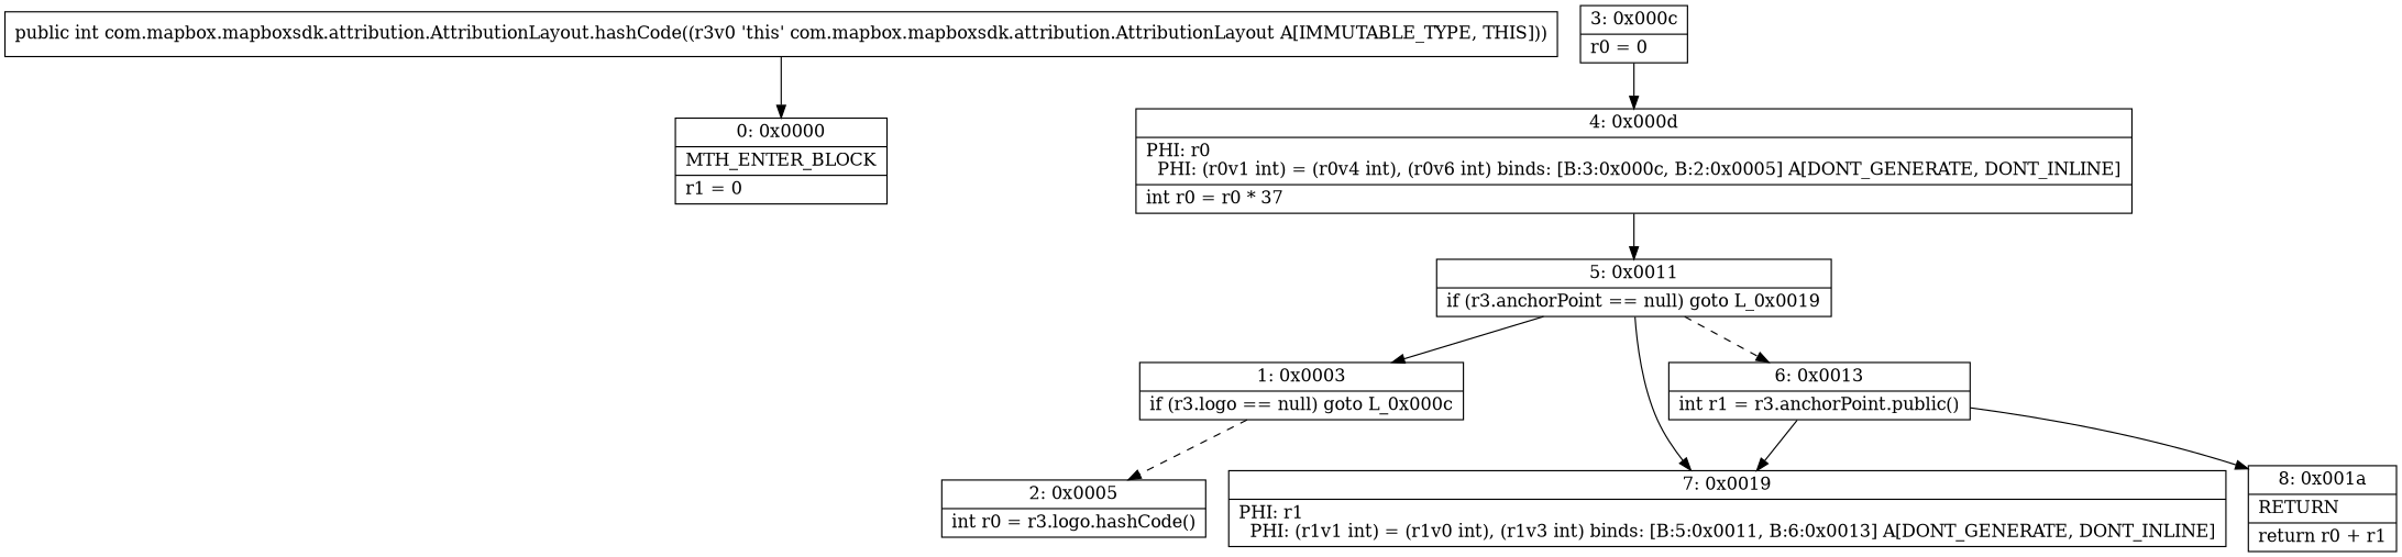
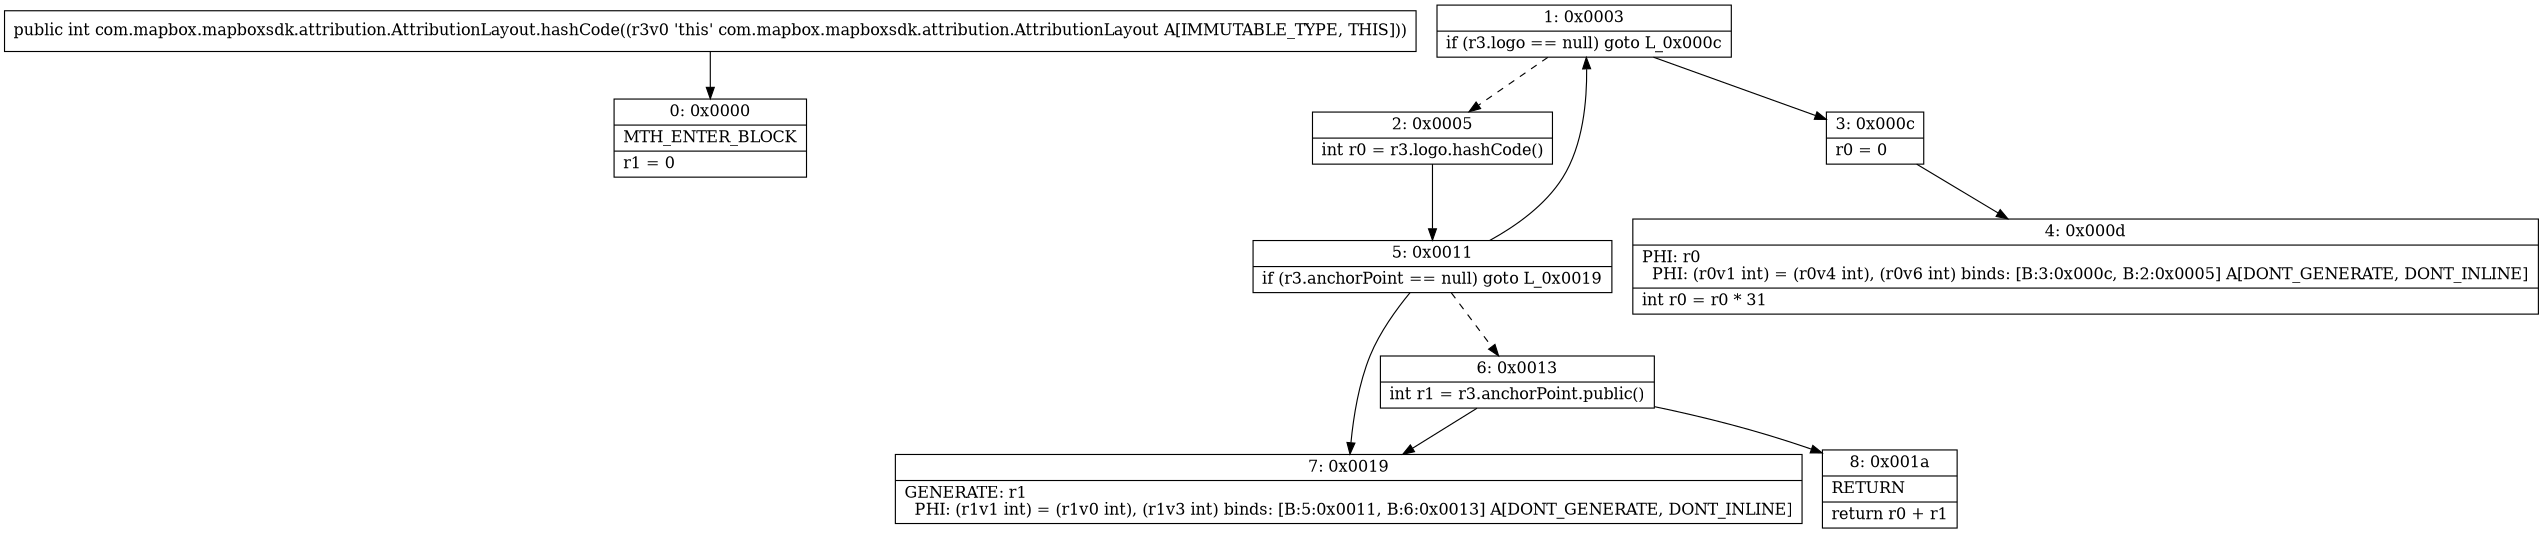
  digraph {
    node [shape=record]
    n1 [label="{0\:\ 0x0000|MTH_ENTER_BLOCK\l|r1 = 0\l}"]
    n2 [label="{1\:\ 0x0003|if (r3.logo == null) goto L_0x000c\l}"]
    n3 [label="{2\:\ 0x0005|int r0 = r3.logo.hashCode()\l}"]
    n4 [label="{3\:\ 0x000c|r0 = 0\l}"]
-   n5 [label="{4\:\ 0x000d|PHI: r0 \l  PHI: (r0v1 int) = (r0v4 int), (r0v6 int) binds: [B:3:0x000c, B:2:0x0005] A[DONT_GENERATE, DONT_INLINE]\l|int r0 = r0 * 37\l}"]
+   n5 [label="{4\:\ 0x000d|PHI: r0 \l  PHI: (r0v1 int) = (r0v4 int), (r0v6 int) binds: [B:3:0x000c, B:2:0x0005] A[DONT_GENERATE, DONT_INLINE]\l|int r0 = r0 * 31\l}"]
    n6 [label="{5\:\ 0x0011|if (r3.anchorPoint == null) goto L_0x0019\l}"]
    n7 [label="{6\:\ 0x0013|int r1 = r3.anchorPoint.public()\l}"]
-   n8 [label="{7\:\ 0x0019|PHI: r1 \l  PHI: (r1v1 int) = (r1v0 int), (r1v3 int) binds: [B:5:0x0011, B:6:0x0013] A[DONT_GENERATE, DONT_INLINE]\l}"]
+   n8 [label="{7\:\ 0x0019|GENERATE: r1 \l  PHI: (r1v1 int) = (r1v0 int), (r1v3 int) binds: [B:5:0x0011, B:6:0x0013] A[DONT_GENERATE, DONT_INLINE]\l}"]
    n9 [label="{8\:\ 0x001a|RETURN\l|return r0 + r1\l}"]
    n10 [label="{public int com.mapbox.mapboxsdk.attribution.AttributionLayout.hashCode((r3v0 'this' com.mapbox.mapboxsdk.attribution.AttributionLayout A[IMMUTABLE_TYPE, THIS])) }"]
    n2 -> n3 [style=dashed]
+   n2 -> n4
    n4 -> n5
-   n5 -> n6
+   n3 -> n6
    n6 -> n2
    n6 -> n7 [style=dashed]
    n6 -> n8
    n7 -> n8
    n7 -> n9
    n10 -> n1
  }
